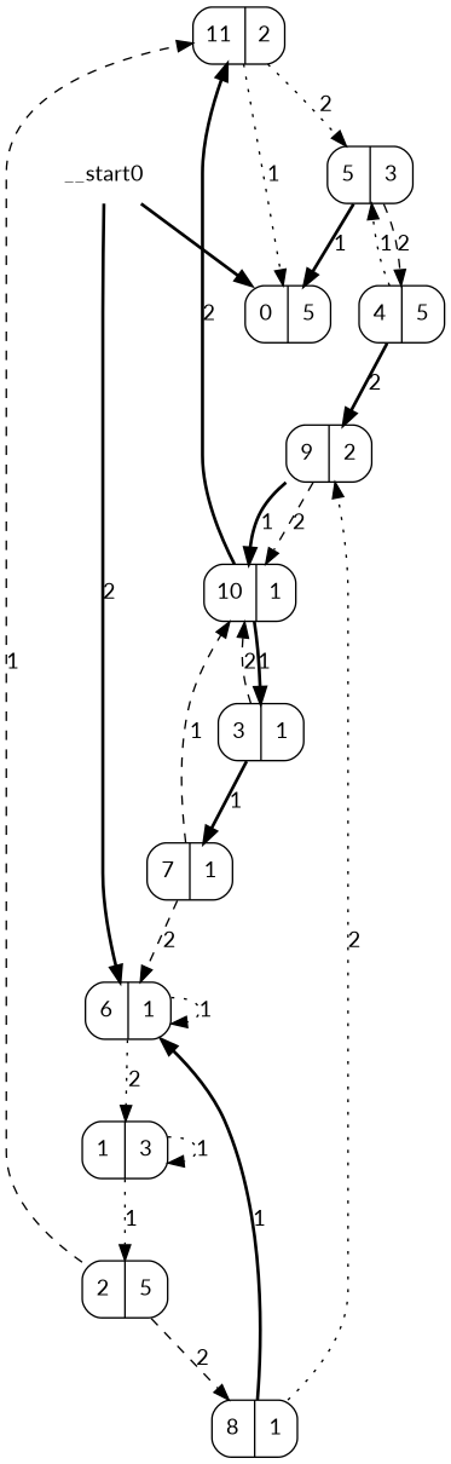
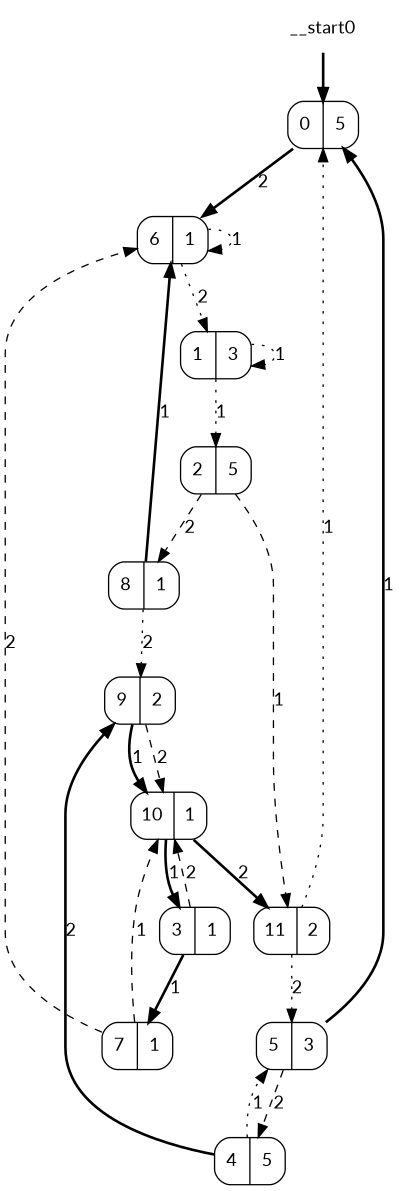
  digraph {
    fontname=Lato
    node [fontname=Lato shape=record style=rounded]
    edge [fontname=Lato style=bold]
    n1 [label="0|5"]
    n2 [label="6|1"]
    n3 [label="3|1"]
    n4 [label="7|1"]
    n5 [label="10|1"]
    n6 [label="1|3"]
    n7 [label="2|5"]
    n8 [label="8|1"]
    n9 [label="11|2"]
    n10 [label="9|2"]
    n11 [label="5|3"]
    n12 [label="4|5"]
    __start0 [shape=none style=""]
-   __start0 -> n2 [label=2]
+   n1 -> n2 [label=2]
    n2 -> n2 [label=1 style=dotted]
    n2 -> n6 [label=2 style=dotted]
    n3 -> n4 [label=1]
    n3 -> n5 [label=2 style=dashed]
    n4 -> n2 [label=2 style=dashed]
    n4 -> n5 [label=1 style=dashed]
    n5 -> n3 [label=1]
    n5 -> n9 [label=2]
    n6 -> n6 [label=1 style=dotted]
    n6 -> n7 [label=1 style=dotted]
    n7 -> n8 [label=2 style=dashed]
    n7 -> n9 [label=1 style=dashed]
    n8 -> n2 [label=1]
    n8 -> n10 [label=2 style=dotted]
    n9 -> n1 [label=1 style=dotted]
    n9 -> n11 [label=2 style=dotted]
    n10 -> n5 [label=1]
    n10 -> n5 [label=2 style=dashed]
    n11 -> n1 [label=1]
    n11 -> n12 [label=2 style=dashed]
    n12 -> n10 [label=2]
    n12 -> n11 [label=1 style=dotted]
    __start0 -> n1
  }
